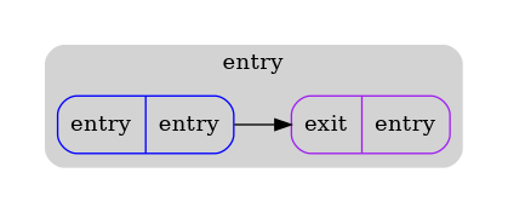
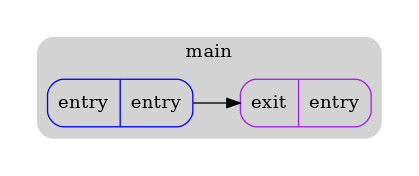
  digraph {
    compound=true
    rankdir=LR
    node [shape=Mrecord]
    n1 [color=blue label="{entry|entry}"]
    n2 [color=purple label="{exit|entry}"]
    subgraph cluster_1 {
      peripheries=0
      subgraph cluster_2 {
        peripheries=0
        subgraph cluster_3 {
          bgcolor=lightgray
          color=darkgray
-         label=entry
+         label=main
          peripheries=0
          style=rounded
          n1
          n2
        }
      }
    }
    n1 -> n2 [color=black]
  }
